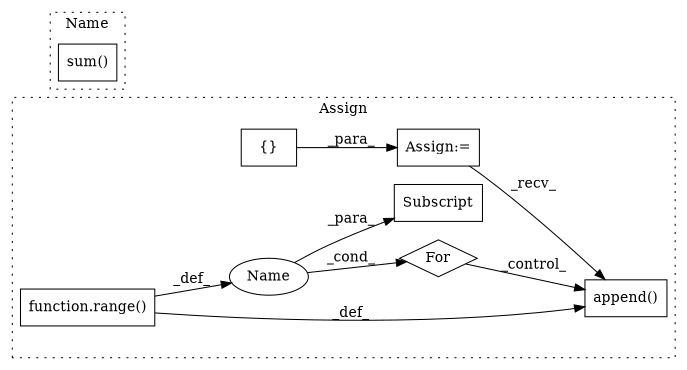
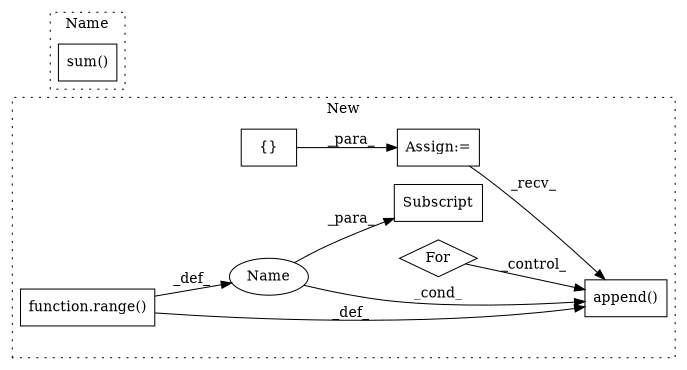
  digraph {
    rankdir=LR
    node [a=75 shape=box]
    n1 [l="13,2" label="append()" s="5732,5813"]
    n2 [a=59 l="2,1" label="{}" s="5675,5675"]
    n3 [a=68 l=3 label="Assign:=" s=5672]
    n4 [a=107 l="4,14" label=For s="5686,5718" shape=diamond]
    n5 [a=87 l=1 label=Name s=5690 shape=ellipse]
    n6 [l="6,1" label="function.range()" s="5695,5717"]
    n7 [a=63 l="8,0" label=Subscript s="5793,0"]
    n8 [l=30 label="sum()" s=5714]
    subgraph cluster_1 {
-     label=Assign
+     label=New
      style=dotted
      n1
      n2
      n3
      n4
      n5
      n6
      n7
    }
    subgraph cluster_2 {
      label=Name
      style=dotted
      n8
    }
    n2 -> n3 [label=_para_]
    n3 -> n1 [label=_recv_]
    n4 -> n1 [label=_control_]
-   n5 -> n4 [label=_cond_]
+   n5 -> n1 [label=_cond_]
    n5 -> n7 [label=_para_]
    n6 -> n1 [label=_def_]
    n6 -> n5 [label=_def_]
  }
